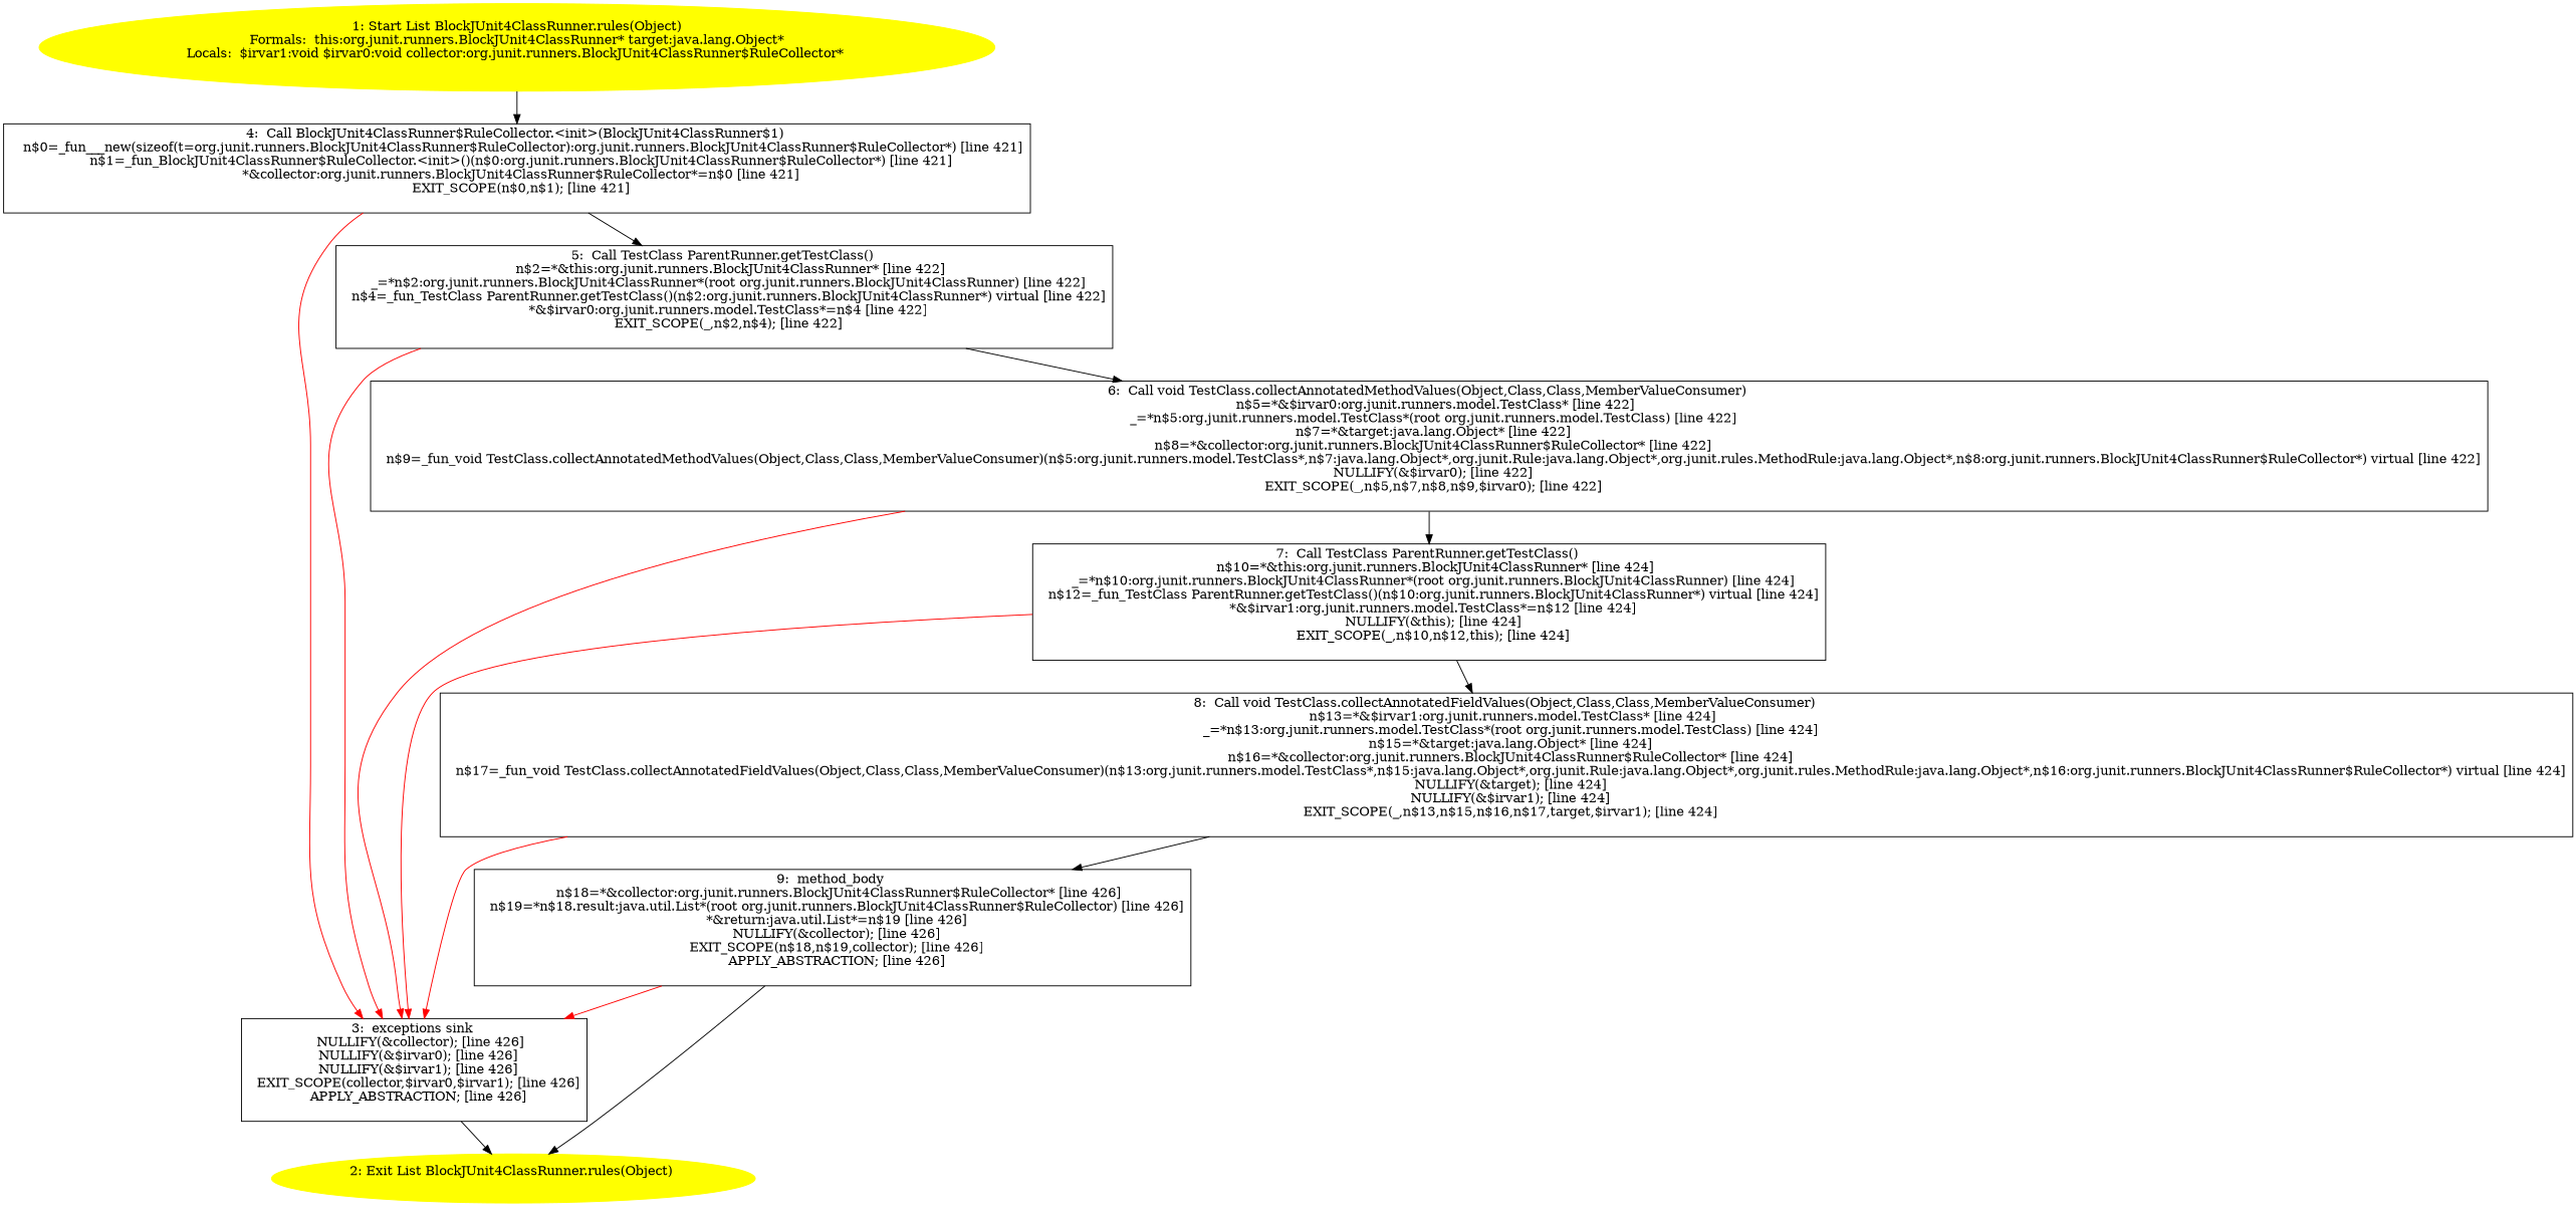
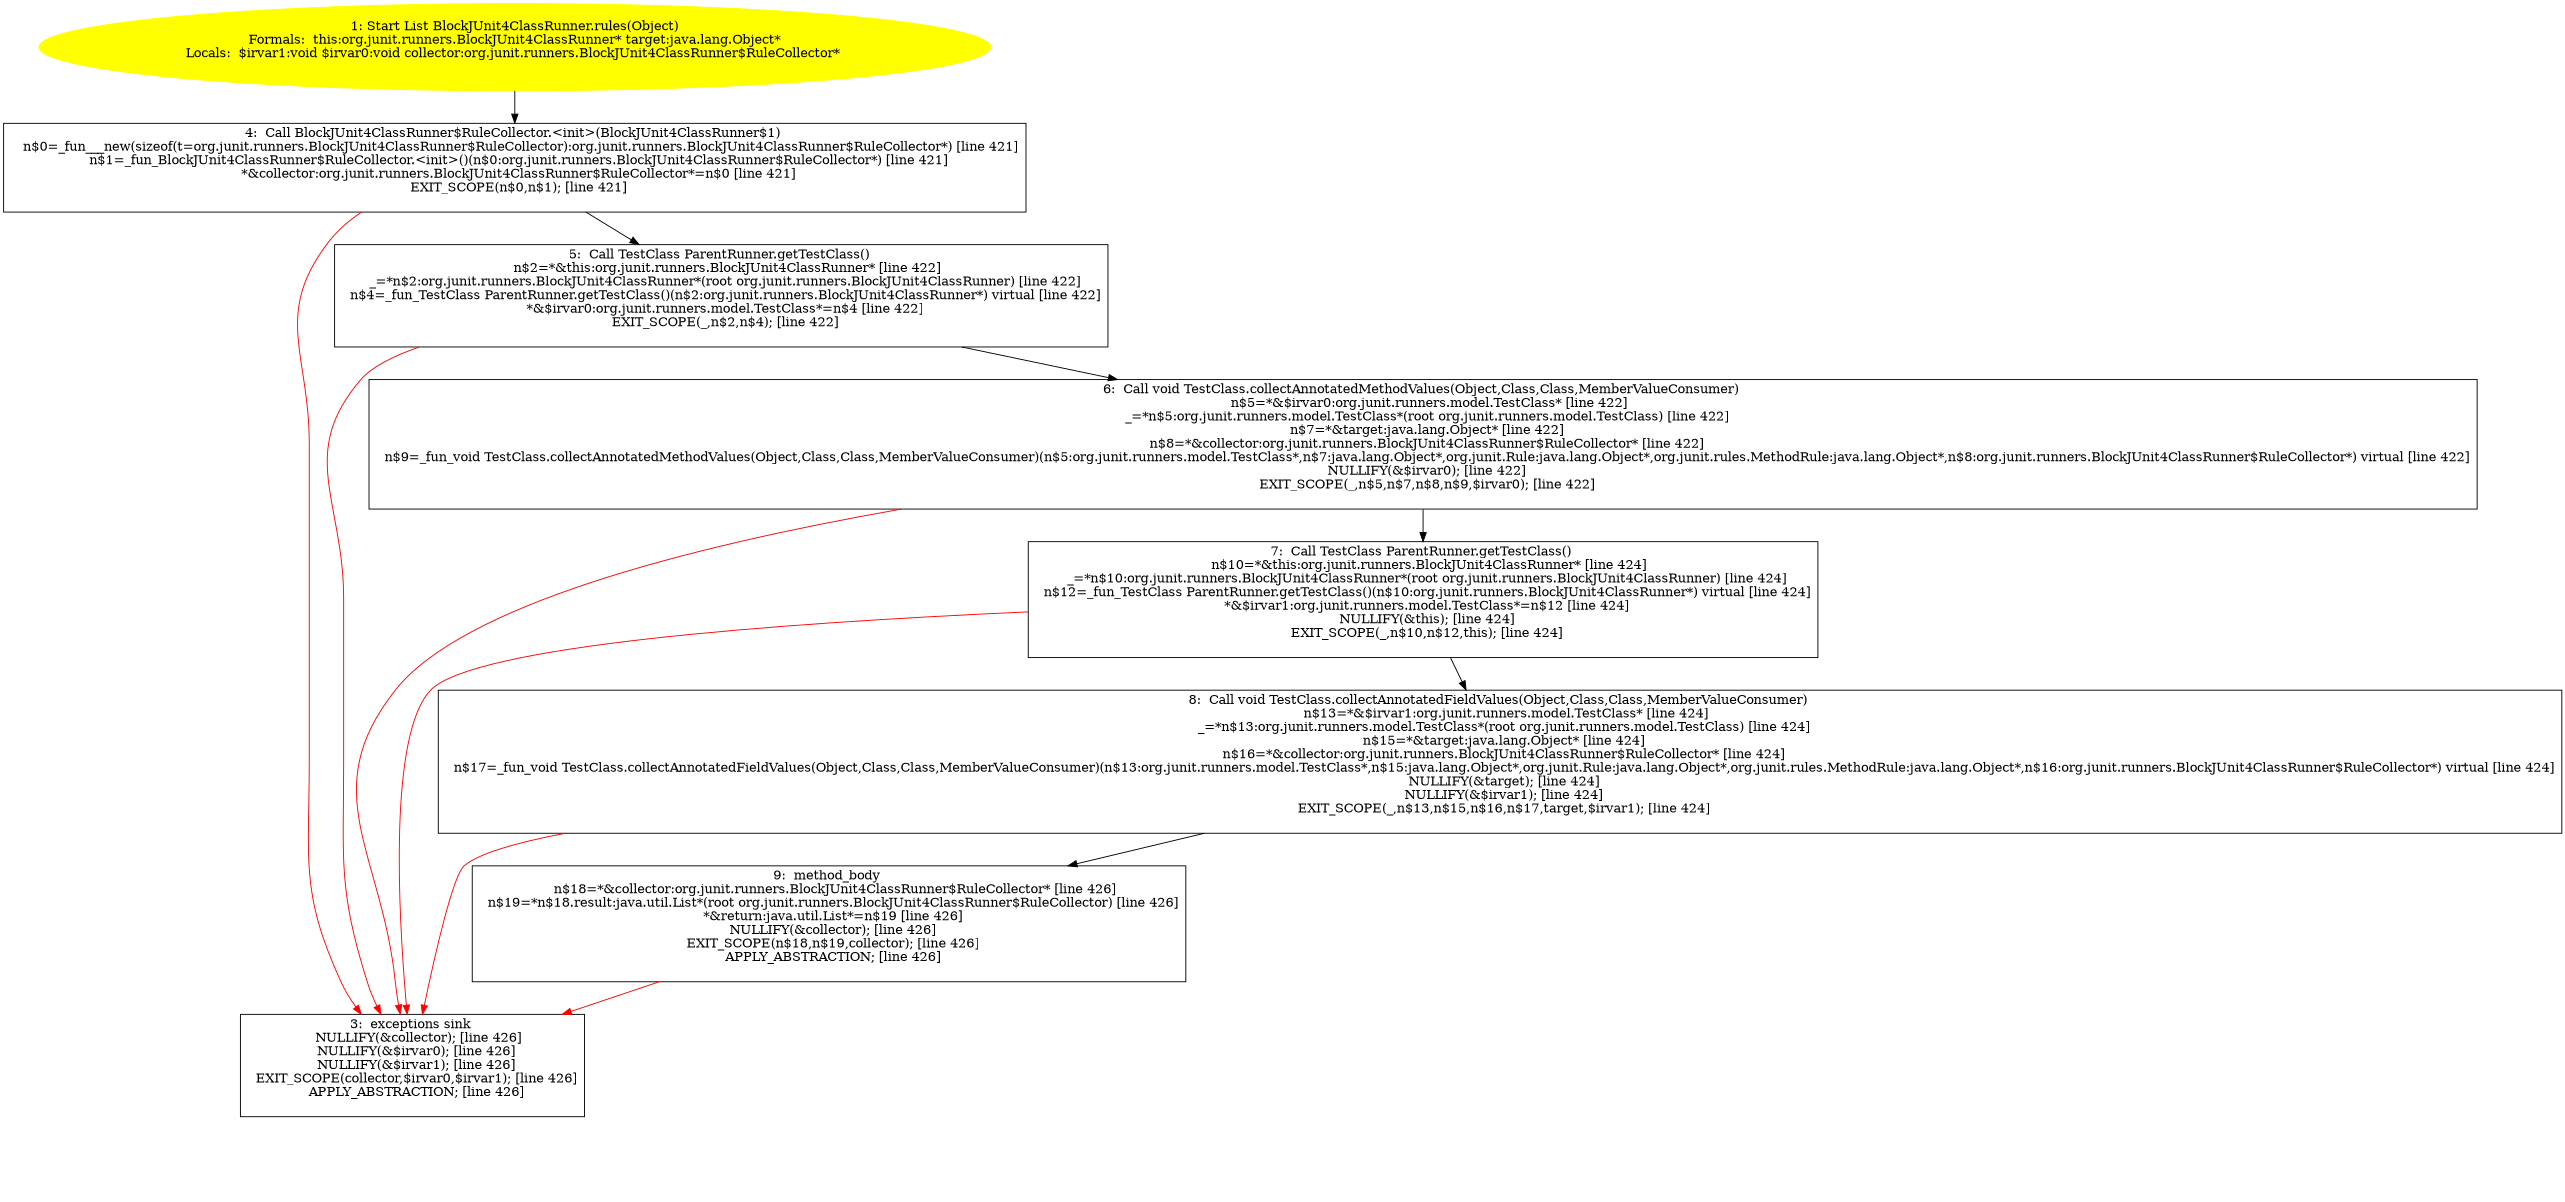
  digraph {
    node [shape=box]
    n1 [color=yellow label="1: Start List BlockJUnit4ClassRunner.rules(Object)\nFormals:  this:org.junit.runners.BlockJUnit4ClassRunner* target:java.lang.Object*\nLocals:  $irvar1:void $irvar0:void collector:org.junit.runners.BlockJUnit4ClassRunner$RuleCollector* \n  " style=filled shape=""]
    n2 [label="4:  Call BlockJUnit4ClassRunner$RuleCollector.<init>(BlockJUnit4ClassRunner$1) \n   n$0=_fun___new(sizeof(t=org.junit.runners.BlockJUnit4ClassRunner$RuleCollector):org.junit.runners.BlockJUnit4ClassRunner$RuleCollector*) [line 421]\n  n$1=_fun_BlockJUnit4ClassRunner$RuleCollector.<init>()(n$0:org.junit.runners.BlockJUnit4ClassRunner$RuleCollector*) [line 421]\n  *&collector:org.junit.runners.BlockJUnit4ClassRunner$RuleCollector*=n$0 [line 421]\n  EXIT_SCOPE(n$0,n$1); [line 421]\n "]
    n3 [label="3:  exceptions sink \n   NULLIFY(&collector); [line 426]\n  NULLIFY(&$irvar0); [line 426]\n  NULLIFY(&$irvar1); [line 426]\n  EXIT_SCOPE(collector,$irvar0,$irvar1); [line 426]\n  APPLY_ABSTRACTION; [line 426]\n "]
    n4 [label="5:  Call TestClass ParentRunner.getTestClass() \n   n$2=*&this:org.junit.runners.BlockJUnit4ClassRunner* [line 422]\n  _=*n$2:org.junit.runners.BlockJUnit4ClassRunner*(root org.junit.runners.BlockJUnit4ClassRunner) [line 422]\n  n$4=_fun_TestClass ParentRunner.getTestClass()(n$2:org.junit.runners.BlockJUnit4ClassRunner*) virtual [line 422]\n  *&$irvar0:org.junit.runners.model.TestClass*=n$4 [line 422]\n  EXIT_SCOPE(_,n$2,n$4); [line 422]\n "]
-   n5 [color=yellow label="2: Exit List BlockJUnit4ClassRunner.rules(Object) \n  " style=filled shape=""]
    n6 [label="6:  Call void TestClass.collectAnnotatedMethodValues(Object,Class,Class,MemberValueConsumer) \n   n$5=*&$irvar0:org.junit.runners.model.TestClass* [line 422]\n  _=*n$5:org.junit.runners.model.TestClass*(root org.junit.runners.model.TestClass) [line 422]\n  n$7=*&target:java.lang.Object* [line 422]\n  n$8=*&collector:org.junit.runners.BlockJUnit4ClassRunner$RuleCollector* [line 422]\n  n$9=_fun_void TestClass.collectAnnotatedMethodValues(Object,Class,Class,MemberValueConsumer)(n$5:org.junit.runners.model.TestClass*,n$7:java.lang.Object*,org.junit.Rule:java.lang.Object*,org.junit.rules.MethodRule:java.lang.Object*,n$8:org.junit.runners.BlockJUnit4ClassRunner$RuleCollector*) virtual [line 422]\n  NULLIFY(&$irvar0); [line 422]\n  EXIT_SCOPE(_,n$5,n$7,n$8,n$9,$irvar0); [line 422]\n "]
    n7 [label="7:  Call TestClass ParentRunner.getTestClass() \n   n$10=*&this:org.junit.runners.BlockJUnit4ClassRunner* [line 424]\n  _=*n$10:org.junit.runners.BlockJUnit4ClassRunner*(root org.junit.runners.BlockJUnit4ClassRunner) [line 424]\n  n$12=_fun_TestClass ParentRunner.getTestClass()(n$10:org.junit.runners.BlockJUnit4ClassRunner*) virtual [line 424]\n  *&$irvar1:org.junit.runners.model.TestClass*=n$12 [line 424]\n  NULLIFY(&this); [line 424]\n  EXIT_SCOPE(_,n$10,n$12,this); [line 424]\n "]
    n8 [label="8:  Call void TestClass.collectAnnotatedFieldValues(Object,Class,Class,MemberValueConsumer) \n   n$13=*&$irvar1:org.junit.runners.model.TestClass* [line 424]\n  _=*n$13:org.junit.runners.model.TestClass*(root org.junit.runners.model.TestClass) [line 424]\n  n$15=*&target:java.lang.Object* [line 424]\n  n$16=*&collector:org.junit.runners.BlockJUnit4ClassRunner$RuleCollector* [line 424]\n  n$17=_fun_void TestClass.collectAnnotatedFieldValues(Object,Class,Class,MemberValueConsumer)(n$13:org.junit.runners.model.TestClass*,n$15:java.lang.Object*,org.junit.Rule:java.lang.Object*,org.junit.rules.MethodRule:java.lang.Object*,n$16:org.junit.runners.BlockJUnit4ClassRunner$RuleCollector*) virtual [line 424]\n  NULLIFY(&target); [line 424]\n  NULLIFY(&$irvar1); [line 424]\n  EXIT_SCOPE(_,n$13,n$15,n$16,n$17,target,$irvar1); [line 424]\n "]
    n9 [label="9:  method_body \n   n$18=*&collector:org.junit.runners.BlockJUnit4ClassRunner$RuleCollector* [line 426]\n  n$19=*n$18.result:java.util.List*(root org.junit.runners.BlockJUnit4ClassRunner$RuleCollector) [line 426]\n  *&return:java.util.List*=n$19 [line 426]\n  NULLIFY(&collector); [line 426]\n  EXIT_SCOPE(n$18,n$19,collector); [line 426]\n  APPLY_ABSTRACTION; [line 426]\n "]
    n1 -> n2
    n2 -> n3 [color=red]
    n2 -> n4
-   n3 -> n5
    n4 -> n3 [color=red]
    n4 -> n6
    n6 -> n3 [color=red]
    n6 -> n7
    n7 -> n3 [color=red]
    n7 -> n8
    n8 -> n3 [color=red]
    n8 -> n9
    n9 -> n3 [color=red]
-   n9 -> n5
  }
